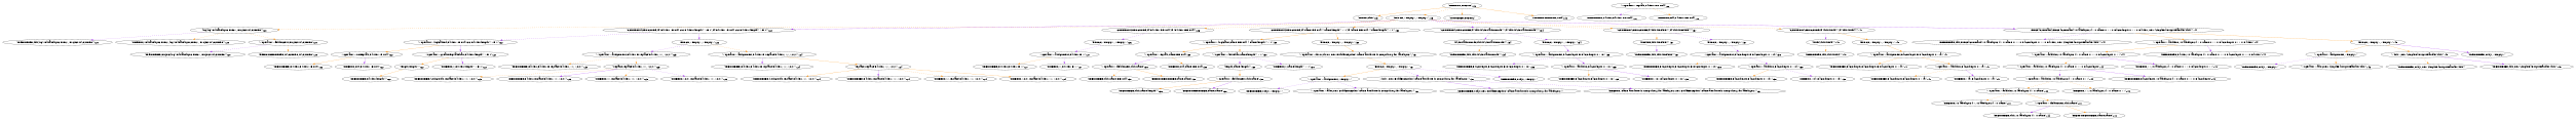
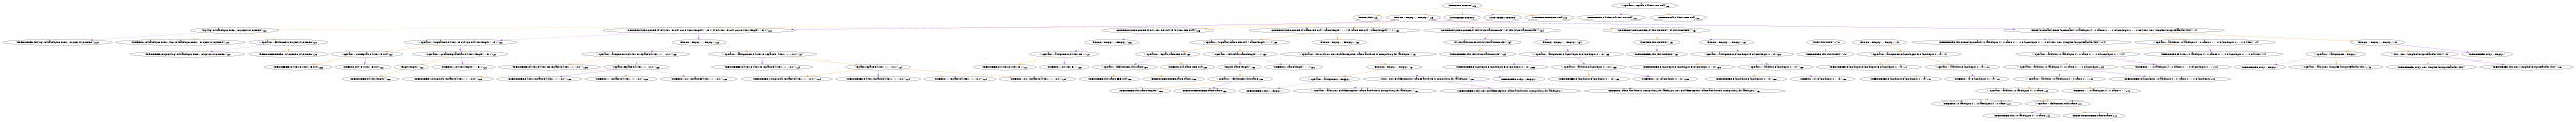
  digraph {
    edge [color=darkorange style=dashed]
    n1 [label=<(METHOD,execute)<SUB>119</SUB>>]
    n2 [label=<(PARAM,this)<SUB>119</SUB>>]
    n3 [label=<(BLOCK,&lt;empty&gt;,&lt;empty&gt;)<SUB>119</SUB>>]
    n4 [label=<(MODIFIER,PUBLIC)>]
+   n5 [label=<(MODIFIER,VIRTUAL)>]
    n6 [label=<(METHOD_RETURN,void)<SUB>119</SUB>>]
    n7 [label=<(log,log(&quot;P4Labelsync exec:&quot;, Project.MSG_INFO))<SUB>120</SUB>>]
    n8 [label=<(CONTROL_STRUCTURE,if (P4View != null &amp;&amp; P4View.length() &gt;= 1),if (P4View != null &amp;&amp; P4View.length() &gt;= 1))<SUB>122</SUB>>]
    n9 [label=<(CONTROL_STRUCTURE,if (P4View == null),if (P4View == null))<SUB>126</SUB>>]
    n10 [label=<(CONTROL_STRUCTURE,if (name == null || name.length() &lt; 1),if (name == null || name.length() &lt; 1))<SUB>130</SUB>>]
    n11 [label=<(CONTROL_STRUCTURE,if (this.isSimulationmode()),if (this.isSimulationmode()))<SUB>134</SUB>>]
    n12 [label=<(CONTROL_STRUCTURE,if (this.isDelete()),if (this.isDelete()))<SUB>137</SUB>>]
-   n13 [label=<(CONTROL_STRUCTURE,if (this.isAdd()),if (this.isAdd()))<SUB>140</SUB>>]
    n14 [label=<(execP4Command,execP4Command(&quot;-s labelsync -l &quot; + name + &quot; &quot; + P4CmdOpts + &quot; &quot; + P4View, new SimpleP4OutputHandler(this)))<SUB>144</SUB>>]
    n15 [label=<(IDENTIFIER,this,log(&quot;P4Labelsync exec:&quot;, Project.MSG_INFO))<SUB>120</SUB>>]
    n16 [label=<(LITERAL,&quot;P4Labelsync exec:&quot;,log(&quot;P4Labelsync exec:&quot;, Project.MSG_INFO))<SUB>120</SUB>>]
    n17 [label=<(&lt;operator&gt;.fieldAccess,Project.MSG_INFO)<SUB>120</SUB>>]
    n18 [label=<(&lt;operator&gt;.logicalAnd,P4View != null &amp;&amp; P4View.length() &gt;= 1)<SUB>122</SUB>>]
    n19 [label=<(BLOCK,&lt;empty&gt;,&lt;empty&gt;)<SUB>122</SUB>>]
    n20 [label=<(BLOCK,&lt;empty&gt;,&lt;empty&gt;)<SUB>126</SUB>>]
    n21 [label=<(&lt;operator&gt;.logicalOr,name == null || name.length() &lt; 1)<SUB>130</SUB>>]
    n22 [label=<(BLOCK,&lt;empty&gt;,&lt;empty&gt;)<SUB>130</SUB>>]
    n23 [label=<(isSimulationmode,this.isSimulationmode())<SUB>134</SUB>>]
    n24 [label=<(BLOCK,&lt;empty&gt;,&lt;empty&gt;)<SUB>134</SUB>>]
    n25 [label=<(isDelete,this.isDelete())<SUB>137</SUB>>]
    n26 [label=<(BLOCK,&lt;empty&gt;,&lt;empty&gt;)<SUB>137</SUB>>]
    n27 [label=<(isAdd,this.isAdd())<SUB>140</SUB>>]
    n28 [label=<(BLOCK,&lt;empty&gt;,&lt;empty&gt;)<SUB>140</SUB>>]
    n29 [label=<(IDENTIFIER,this,execP4Command(&quot;-s labelsync -l &quot; + name + &quot; &quot; + P4CmdOpts + &quot; &quot; + P4View, new SimpleP4OutputHandler(this)))<SUB>144</SUB>>]
    n30 [label=<(&lt;operator&gt;.addition,&quot;-s labelsync -l &quot; + name + &quot; &quot; + P4CmdOpts + &quot; &quot; + P4View)<SUB>144</SUB>>]
    n31 [label=<(BLOCK,&lt;empty&gt;,&lt;empty&gt;)<SUB>145</SUB>>]
    n32 [label=<(IDENTIFIER,Project,log(&quot;P4Labelsync exec:&quot;, Project.MSG_INFO))<SUB>120</SUB>>]
    n33 [label=<(FIELD_IDENTIFIER,MSG_INFO,MSG_INFO)<SUB>120</SUB>>]
    n34 [label=<(&lt;operator&gt;.notEquals,P4View != null)<SUB>122</SUB>>]
    n35 [label=<(&lt;operator&gt;.greaterEqualsThan,P4View.length() &gt;= 1)<SUB>122</SUB>>]
    n36 [label=<(&lt;operator&gt;.assignment,P4View = replace(P4View, &quot;:&quot;, &quot;\n\t&quot;))<SUB>123</SUB>>]
    n37 [label=<(&lt;operator&gt;.assignment,P4View = replace(P4View, &quot;;&quot;, &quot;\n\t&quot;))<SUB>124</SUB>>]
    n38 [label=<(IDENTIFIER,P4View,P4View != null)<SUB>122</SUB>>]
    n39 [label=<(LITERAL,null,P4View != null)<SUB>122</SUB>>]
    n40 [label=<(length,length())<SUB>122</SUB>>]
    n41 [label=<(LITERAL,1,P4View.length() &gt;= 1)<SUB>122</SUB>>]
    n42 [label=<(IDENTIFIER,P4View,length())<SUB>122</SUB>>]
    n43 [label=<(IDENTIFIER,P4View,P4View = replace(P4View, &quot;:&quot;, &quot;\n\t&quot;))<SUB>123</SUB>>]
    n44 [label=<(replace,replace(P4View, &quot;:&quot;, &quot;\n\t&quot;))<SUB>123</SUB>>]
    n45 [label=<(IDENTIFIER,P4View,P4View = replace(P4View, &quot;;&quot;, &quot;\n\t&quot;))<SUB>124</SUB>>]
    n46 [label=<(replace,replace(P4View, &quot;;&quot;, &quot;\n\t&quot;))<SUB>124</SUB>>]
    n47 [label=<(IDENTIFIER,StringUtils,replace(P4View, &quot;:&quot;, &quot;\n\t&quot;))<SUB>123</SUB>>]
    n48 [label=<(IDENTIFIER,P4View,replace(P4View, &quot;:&quot;, &quot;\n\t&quot;))<SUB>123</SUB>>]
    n49 [label=<(LITERAL,&quot;:&quot;,replace(P4View, &quot;:&quot;, &quot;\n\t&quot;))<SUB>123</SUB>>]
    n50 [label=<(LITERAL,&quot;\n\t&quot;,replace(P4View, &quot;:&quot;, &quot;\n\t&quot;))<SUB>123</SUB>>]
    n51 [label=<(IDENTIFIER,StringUtils,replace(P4View, &quot;;&quot;, &quot;\n\t&quot;))<SUB>124</SUB>>]
    n52 [label=<(IDENTIFIER,P4View,replace(P4View, &quot;;&quot;, &quot;\n\t&quot;))<SUB>124</SUB>>]
    n53 [label=<(LITERAL,&quot;;&quot;,replace(P4View, &quot;;&quot;, &quot;\n\t&quot;))<SUB>124</SUB>>]
    n54 [label=<(LITERAL,&quot;\n\t&quot;,replace(P4View, &quot;;&quot;, &quot;\n\t&quot;))<SUB>124</SUB>>]
    n55 [label=<(&lt;operator&gt;.equals,P4View == null)<SUB>126</SUB>>]
    n56 [label=<(IDENTIFIER,P4View,P4View == null)<SUB>126</SUB>>]
    n57 [label=<(LITERAL,null,P4View == null)<SUB>126</SUB>>]
    n58 [label=<(&lt;operator&gt;.assignment,P4View = &quot;&quot;)<SUB>127</SUB>>]
    n59 [label=<(IDENTIFIER,P4View,P4View = &quot;&quot;)<SUB>127</SUB>>]
    n60 [label=<(LITERAL,&quot;&quot;,P4View = &quot;&quot;)<SUB>127</SUB>>]
    n61 [label=<(&lt;operator&gt;.equals,name == null)<SUB>130</SUB>>]
    n62 [label=<(&lt;operator&gt;.lessThan,name.length() &lt; 1)<SUB>130</SUB>>]
    n63 [label=<(&lt;operator&gt;.throw,throw new BuildException(&quot;name attribute is compulsory for labelsync&quot;);)<SUB>131</SUB>>]
    n64 [label=<(&lt;operator&gt;.fieldAccess,this.name)<SUB>130</SUB>>]
    n65 [label=<(LITERAL,null,name == null)<SUB>130</SUB>>]
    n66 [label=<(length,name.length())<SUB>130</SUB>>]
    n67 [label=<(LITERAL,1,name.length() &lt; 1)<SUB>130</SUB>>]
    n68 [label=<(IDENTIFIER,this,name == null)<SUB>130</SUB>>]
    n69 [label=<(FIELD_IDENTIFIER,name,name)<SUB>130</SUB>>]
    n70 [label=<(&lt;operator&gt;.fieldAccess,this.name)<SUB>130</SUB>>]
    n71 [label=<(IDENTIFIER,this,name.length())<SUB>130</SUB>>]
    n72 [label=<(FIELD_IDENTIFIER,name,name)<SUB>130</SUB>>]
    n73 [label=<(BLOCK,&lt;empty&gt;,&lt;empty&gt;)<SUB>131</SUB>>]
    n74 [label=<(&lt;operator&gt;.assignment,&lt;empty&gt;)>]
    n75 [label=<(&lt;init&gt;,new BuildException(&quot;name attribute is compulsory for labelsync&quot;))<SUB>131</SUB>>]
    n76 [label=<(IDENTIFIER,$obj0,&lt;empty&gt;)>]
    n77 [label=<(IDENTIFIER,$obj0,&lt;empty&gt;)>]
    n78 [label=<(&lt;operator&gt;.alloc,new BuildException(&quot;name attribute is compulsory for labelsync&quot;))<SUB>131</SUB>>]
    n79 [label=<(IDENTIFIER,$obj0,new BuildException(&quot;name attribute is compulsory for labelsync&quot;))>]
    n80 [label=<(LITERAL,&quot;name attribute is compulsory for labelsync&quot;,new BuildException(&quot;name attribute is compulsory for labelsync&quot;))<SUB>131</SUB>>]
    n81 [label=<(IDENTIFIER,this,this.isSimulationmode())<SUB>134</SUB>>]
    n82 [label=<(&lt;operator&gt;.assignment,P4CmdOpts = P4CmdOpts + &quot; -n&quot;)<SUB>135</SUB>>]
    n83 [label=<(IDENTIFIER,P4CmdOpts,P4CmdOpts = P4CmdOpts + &quot; -n&quot;)<SUB>135</SUB>>]
    n84 [label=<(&lt;operator&gt;.addition,P4CmdOpts + &quot; -n&quot;)<SUB>135</SUB>>]
    n85 [label=<(IDENTIFIER,P4CmdOpts,P4CmdOpts + &quot; -n&quot;)<SUB>135</SUB>>]
    n86 [label=<(LITERAL,&quot; -n&quot;,P4CmdOpts + &quot; -n&quot;)<SUB>135</SUB>>]
    n87 [label=<(IDENTIFIER,this,this.isDelete())<SUB>137</SUB>>]
    n88 [label=<(&lt;operator&gt;.assignment,P4CmdOpts = P4CmdOpts + &quot; -d&quot;)<SUB>138</SUB>>]
    n89 [label=<(IDENTIFIER,P4CmdOpts,P4CmdOpts = P4CmdOpts + &quot; -d&quot;)<SUB>138</SUB>>]
    n90 [label=<(&lt;operator&gt;.addition,P4CmdOpts + &quot; -d&quot;)<SUB>138</SUB>>]
    n91 [label=<(IDENTIFIER,P4CmdOpts,P4CmdOpts + &quot; -d&quot;)<SUB>138</SUB>>]
    n92 [label=<(LITERAL,&quot; -d&quot;,P4CmdOpts + &quot; -d&quot;)<SUB>138</SUB>>]
    n93 [label=<(IDENTIFIER,this,this.isAdd())<SUB>140</SUB>>]
    n94 [label=<(&lt;operator&gt;.assignment,P4CmdOpts = P4CmdOpts + &quot; -a&quot;)<SUB>141</SUB>>]
    n95 [label=<(IDENTIFIER,P4CmdOpts,P4CmdOpts = P4CmdOpts + &quot; -a&quot;)<SUB>141</SUB>>]
    n96 [label=<(&lt;operator&gt;.addition,P4CmdOpts + &quot; -a&quot;)<SUB>141</SUB>>]
    n97 [label=<(IDENTIFIER,P4CmdOpts,P4CmdOpts + &quot; -a&quot;)<SUB>141</SUB>>]
    n98 [label=<(LITERAL,&quot; -a&quot;,P4CmdOpts + &quot; -a&quot;)<SUB>141</SUB>>]
    n99 [label=<(&lt;operator&gt;.addition,&quot;-s labelsync -l &quot; + name + &quot; &quot; + P4CmdOpts + &quot; &quot;)<SUB>144</SUB>>]
    n100 [label=<(IDENTIFIER,P4View,&quot;-s labelsync -l &quot; + name + &quot; &quot; + P4CmdOpts + &quot; &quot; + P4View)<SUB>144</SUB>>]
    n101 [label=<(&lt;operator&gt;.assignment,&lt;empty&gt;)>]
    n102 [label=<(&lt;init&gt;,new SimpleP4OutputHandler(this))<SUB>145</SUB>>]
    n103 [label=<(IDENTIFIER,$obj1,&lt;empty&gt;)>]
    n104 [label=<(&lt;operator&gt;.addition,&quot;-s labelsync -l &quot; + name + &quot; &quot; + P4CmdOpts)<SUB>144</SUB>>]
    n105 [label=<(LITERAL,&quot; &quot;,&quot;-s labelsync -l &quot; + name + &quot; &quot; + P4CmdOpts + &quot; &quot;)<SUB>144</SUB>>]
    n106 [label=<(&lt;operator&gt;.addition,&quot;-s labelsync -l &quot; + name + &quot; &quot;)<SUB>144</SUB>>]
    n107 [label=<(IDENTIFIER,P4CmdOpts,&quot;-s labelsync -l &quot; + name + &quot; &quot; + P4CmdOpts)<SUB>144</SUB>>]
    n108 [label=<(&lt;operator&gt;.addition,&quot;-s labelsync -l &quot; + name)<SUB>144</SUB>>]
    n109 [label=<(LITERAL,&quot; &quot;,&quot;-s labelsync -l &quot; + name + &quot; &quot;)<SUB>144</SUB>>]
    n110 [label=<(LITERAL,&quot;-s labelsync -l &quot;,&quot;-s labelsync -l &quot; + name)<SUB>144</SUB>>]
    n111 [label=<(&lt;operator&gt;.fieldAccess,this.name)<SUB>144</SUB>>]
    n112 [label=<(IDENTIFIER,this,&quot;-s labelsync -l &quot; + name)<SUB>144</SUB>>]
    n113 [label=<(FIELD_IDENTIFIER,name,name)<SUB>144</SUB>>]
    n114 [label=<(IDENTIFIER,$obj1,&lt;empty&gt;)>]
    n115 [label=<(&lt;operator&gt;.alloc,new SimpleP4OutputHandler(this))<SUB>145</SUB>>]
    n116 [label=<(IDENTIFIER,$obj1,new SimpleP4OutputHandler(this))>]
    n117 [label=<(IDENTIFIER,this,new SimpleP4OutputHandler(this))<SUB>145</SUB>>]
-   n1 -> n2 [style=solid]
+   n1 -> n2
    n1 -> n3
    n1 -> n4
+   n1 -> n5 [color=purple]
    n1 -> n6 [style=solid]
    n3 -> n7
    n3 -> n8 [color=purple style=solid]
    n3 -> n9
    n3 -> n10
    n3 -> n11 [color=purple]
    n3 -> n12
-   n3 -> n13
    n3 -> n14 [color=purple style=solid]
    n7 -> n15 [color=purple]
    n7 -> n16
    n7 -> n17
    n8 -> n18 [color=purple]
    n8 -> n19 [color=purple style=solid]
    n9 -> n20 [color=purple]
    n10 -> n21 [style=solid]
    n10 -> n22 [style=solid]
    n11 -> n23 [color=purple]
    n11 -> n24 [color=purple]
    n12 -> n25
    n12 -> n26 [color=purple]
-   n13 -> n27 [color=purple]
-   n13 -> n28 [style=solid]
    n14 -> n29 [color=purple]
    n14 -> n30 [style=solid]
    n14 -> n31 [style=solid]
    n17 -> n32 [color=purple]
    n17 -> n33
    n18 -> n34 [style=solid]
    n18 -> n35 [color=purple style=solid]
    n19 -> n36 [color=purple]
    n19 -> n37
    n20 -> n58 [color=purple]
    n21 -> n61 [style=solid]
    n21 -> n62
    n22 -> n63 [style=solid]
    n23 -> n81
    n24 -> n82 [color=purple style=solid]
    n25 -> n87 [color=purple style=solid]
    n26 -> n88 [color=purple]
    n27 -> n93
    n28 -> n94 [style=solid]
    n30 -> n99 [style=solid]
    n30 -> n100 [color=purple style=solid]
    n31 -> n101 [style=solid]
    n31 -> n102 [style=solid]
    n31 -> n103 [color=purple style=solid]
    n34 -> n38 [style=solid]
    n34 -> n39 [color=purple style=solid]
    n35 -> n40 [style=solid]
    n35 -> n41 [color=purple style=solid]
    n36 -> n43
    n36 -> n44
    n37 -> n45 [color=purple style=solid]
    n37 -> n46 [style=solid]
    n40 -> n42 [style=solid]
    n44 -> n47
    n44 -> n48 [color=purple style=solid]
    n44 -> n49
    n44 -> n50 [color=purple]
    n46 -> n51 [style=solid]
    n46 -> n52 [color=purple style=solid]
    n46 -> n53
    n46 -> n54 [style=solid]
    n55 -> n56 [color=purple]
    n55 -> n57
    n58 -> n59 [style=solid]
    n58 -> n60 [color=purple]
    n61 -> n64 [color=purple style=solid]
    n61 -> n65 [style=solid]
    n62 -> n66 [color=purple]
    n62 -> n67 [color=purple]
    n63 -> n73 [style=solid]
    n64 -> n68
    n64 -> n69 [style=solid]
    n66 -> n70 [style=solid]
    n70 -> n71 [style=solid]
    n70 -> n72 [color=purple style=solid]
    n73 -> n74 [style=solid]
    n73 -> n75 [color=purple]
    n73 -> n76 [color=purple]
    n74 -> n77 [color=purple]
    n74 -> n78 [color=purple]
    n75 -> n79 [color=purple style=solid]
    n75 -> n80 [color=purple]
    n82 -> n83 [color=purple]
    n82 -> n84 [color=purple style=solid]
    n84 -> n85 [style=solid]
    n84 -> n86 [color=purple style=solid]
    n88 -> n89
    n88 -> n90 [color=purple]
    n90 -> n91 [style=solid]
    n90 -> n92 [color=purple]
    n94 -> n95 [style=solid]
    n94 -> n96 [style=solid]
    n96 -> n97
    n96 -> n98 [color=purple style=solid]
    n99 -> n104
    n99 -> n105 [color=purple style=solid]
    n101 -> n114 [color=purple]
    n101 -> n115
    n102 -> n116
    n102 -> n117 [color=purple style=solid]
    n104 -> n106 [color=purple]
    n104 -> n107 [color=purple style=solid]
    n106 -> n108
    n106 -> n109
    n108 -> n110
    n108 -> n111 [style=solid]
    n111 -> n112 [color=purple style=solid]
    n111 -> n113 [style=solid]
  }
